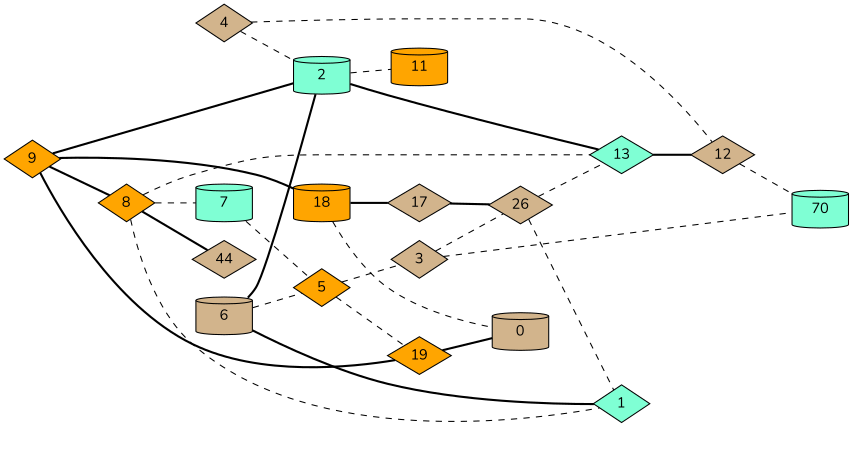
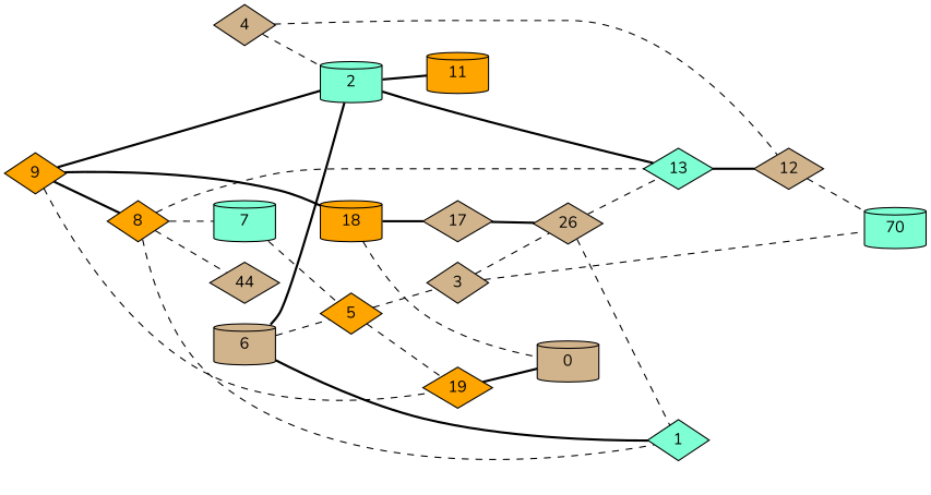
  digraph {
    fontname=Nunito
    rankdir=LR
    node [fillcolor=tan fontname=Nunito shape=diamond style=filled]
    edge [color=black dir=none fontname=Nunito style=dashed]
    12
    n2 [fillcolor=aquamarine label=70 shape=cylinder]
    3
    2 [fillcolor=aquamarine shape=cylinder]
    n5 [label=26]
    13 [fillcolor=aquamarine]
    11 [fillcolor=orange shape=cylinder]
    1 [fillcolor=aquamarine]
    19 [fillcolor=orange]
    0 [shape=cylinder]
    6 [shape=cylinder]
    5 [fillcolor=orange]
    4
    8 [fillcolor=orange]
    n15 [label=44]
    7 [fillcolor=aquamarine shape=cylinder]
    18 [fillcolor=orange shape=cylinder]
    17
    9 [fillcolor=orange]
    subgraph sub_1 {
      12
      n2
      3
      2
      n5
      13
      11
      1
      19
      0
      6
      5
      4
      8
      n15
      7
      18
      17
      9
    }
    12 -> n2
    3 -> n2
    3 -> n5
    2 -> 13 [style=bold]
-   2 -> 11
+   2 -> 11 [style=bold]
    n5 -> 13
    n5 -> 1
    13 -> 12 [style=bold]
    19 -> 0 [style=bold]
    6 -> 2 [style=bold]
    6 -> 1 [style=bold]
    6 -> 5
    5 -> 3
    5 -> 19
    4 -> 12
    4 -> 2
    8 -> 13
    8 -> 1
-   8 -> n15 [style=bold]
+   8 -> n15
    8 -> 7
    7 -> 5
    18 -> 0
    18 -> 17 [style=bold]
    17 -> n5 [style=bold]
    9 -> 2 [style=bold]
-   9 -> 19 [style=bold]
+   9 -> 19
    9 -> 8 [style=bold]
    9 -> 18 [style=bold]
  }
